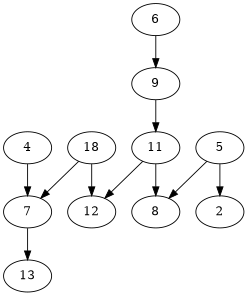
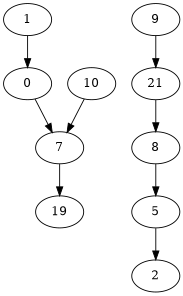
  strict digraph {
-   4
+   1
+   4 [label=0]
    7
-   6
    9
-   13
+   13 [label=19]
    5
    2
    8
-   11
-   10 [label=18]
-   12
+   11 [label=21]
+   10
+   1 -> 4
    4 -> 7
    7 -> 13
-   6 -> 9
    9 -> 11
    5 -> 2
-   5 -> 8
+   8 -> 5
    11 -> 8
-   11 -> 12
    10 -> 7
-   10 -> 12
  }
